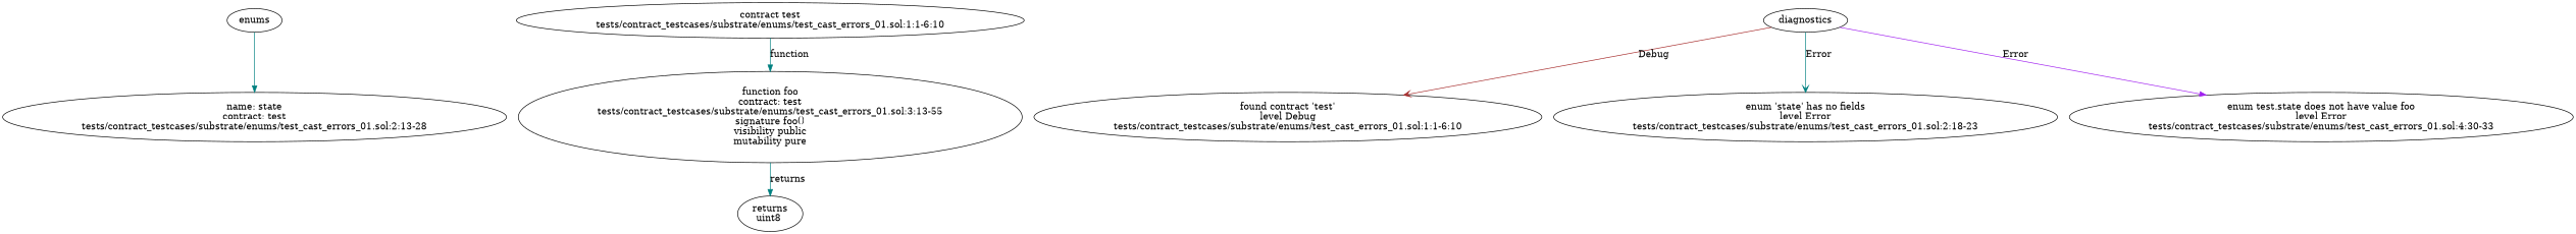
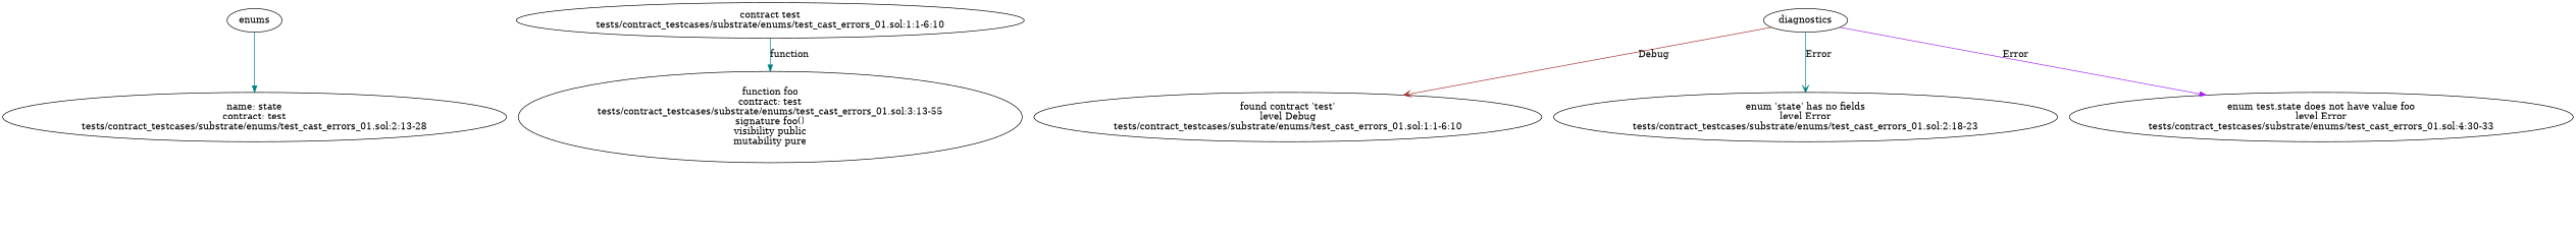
  strict digraph {
    fontname="DejaVu Serif"
    node [fontname="DejaVu Serif"]
    edge [arrowhead=normal color=teal fontname="DejaVu Serif"]
    n1 [label="name: state\ncontract: test\ntests/contract_testcases/substrate/enums/test_cast_errors_01.sol:2:13-28"]
    n2 [label="contract test\ntests/contract_testcases/substrate/enums/test_cast_errors_01.sol:1:1-6:10"]
    n3 [label="function foo\ncontract: test\ntests/contract_testcases/substrate/enums/test_cast_errors_01.sol:3:13-55\nsignature foo()\nvisibility public\nmutability pure"]
-   n4 [label="returns\nuint8 "]
    n5 [label="found contract 'test'\nlevel Debug\ntests/contract_testcases/substrate/enums/test_cast_errors_01.sol:1:1-6:10"]
    n6 [label="enum 'state' has no fields\nlevel Error\ntests/contract_testcases/substrate/enums/test_cast_errors_01.sol:2:18-23"]
    n7 [label="enum test.state does not have value foo\nlevel Error\ntests/contract_testcases/substrate/enums/test_cast_errors_01.sol:4:30-33"]
    enums
    diagnostics
    n2 -> n3 [label=function]
-   n3 -> n4 [label=returns]
    enums -> n1
    diagnostics -> n5 [arrowhead=vee color=brown label=Debug]
    diagnostics -> n6 [arrowhead=vee label=Error]
    diagnostics -> n7 [color=purple label=Error]
  }
